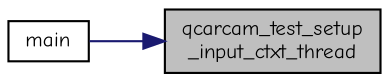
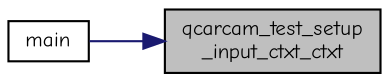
  digraph {
    rankdir=RL
    fontname="Comic Neue"
    node [color=black fontname="Comic Neue" fontsize=10 shape=record style=filled]
-   n1 [fillcolor=grey75 fontcolor=black height=0.2 label="qcarcam_test_setup\l_input_ctxt_thread" width=0.4]
+   n1 [fillcolor=grey75 fontcolor=black height=0.2 label="qcarcam_test_setup\l_input_ctxt_ctxt" width=0.4]
    n2 [fillcolor=white height=0.2 label=main width=0.4]
    n1 -> n2 [color=midnightblue dir=back fontname="Comic Neue" fontsize=10 labelfontname=Helvetica labelfontsize=10 style=solid]
  }
